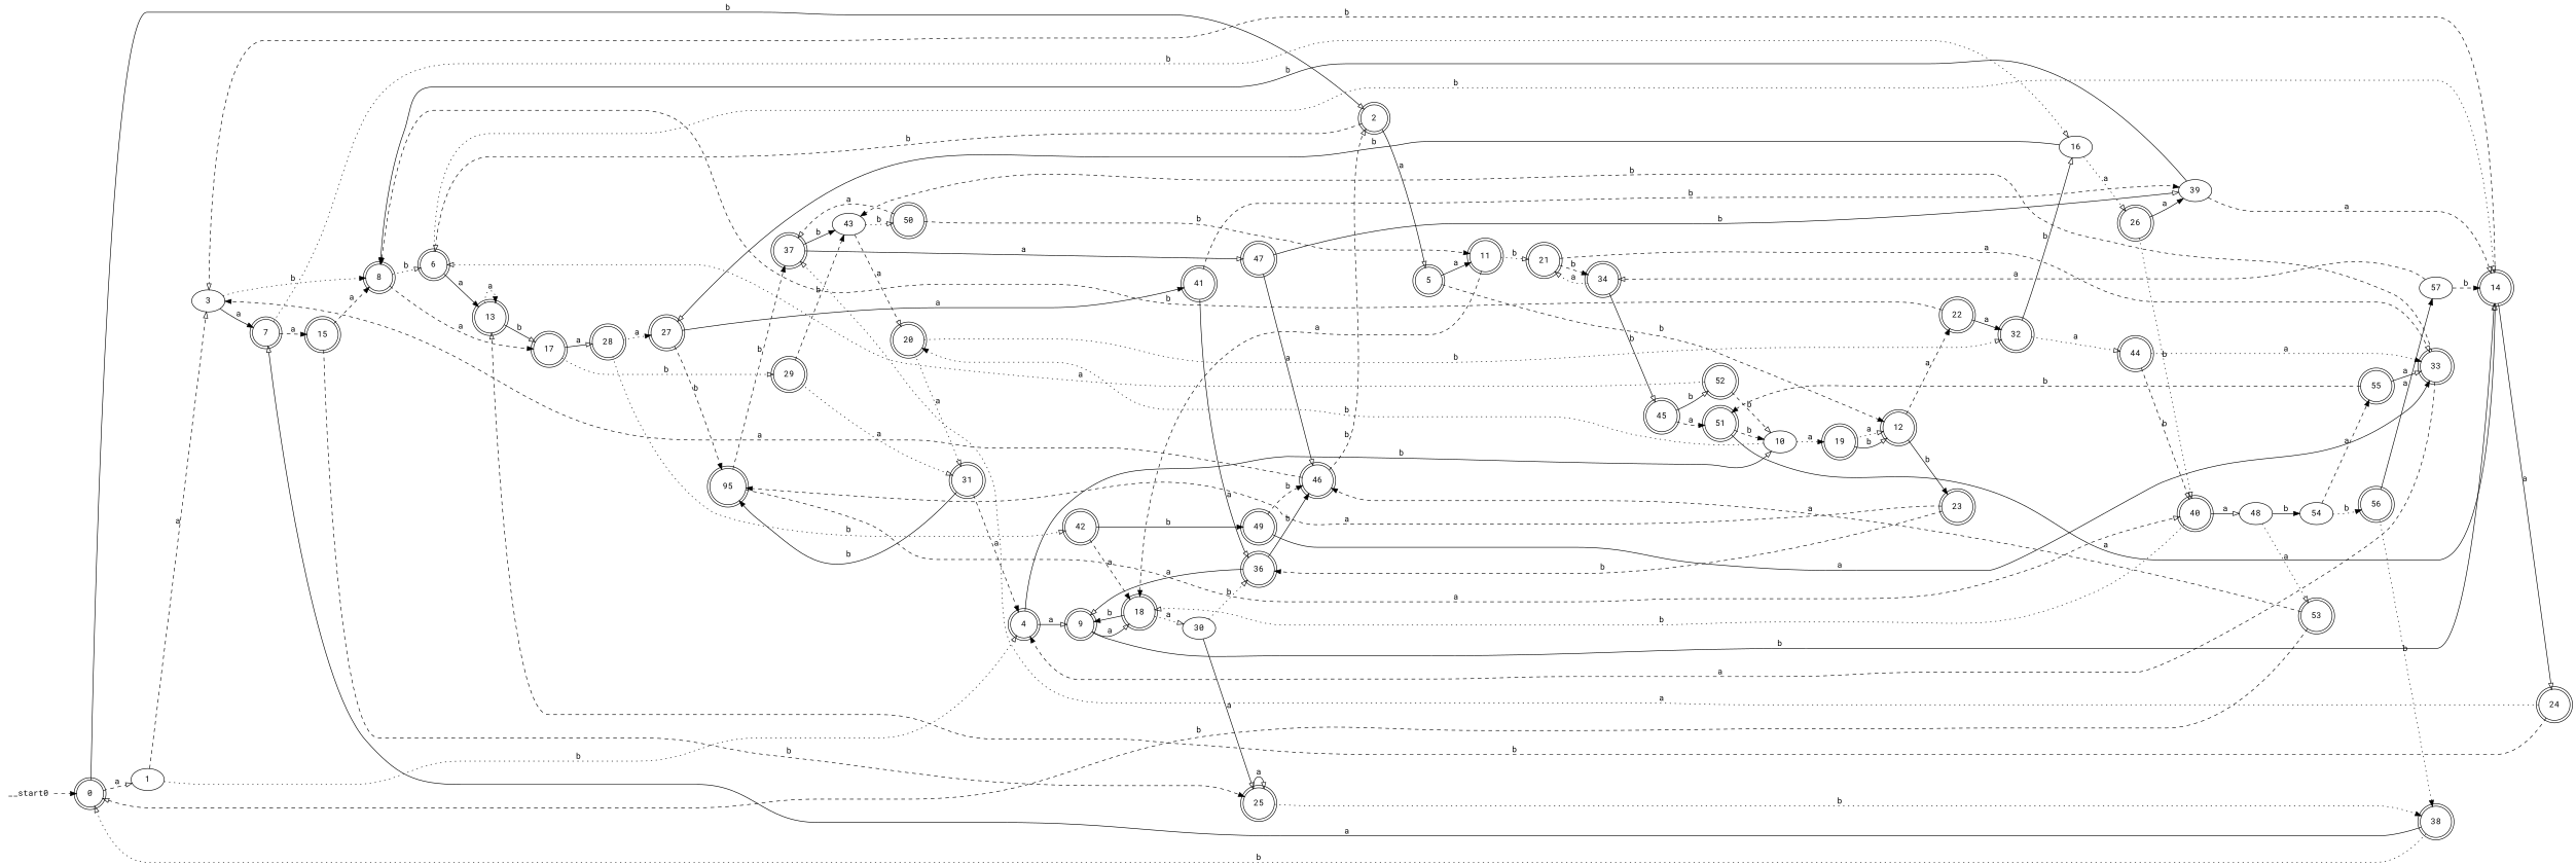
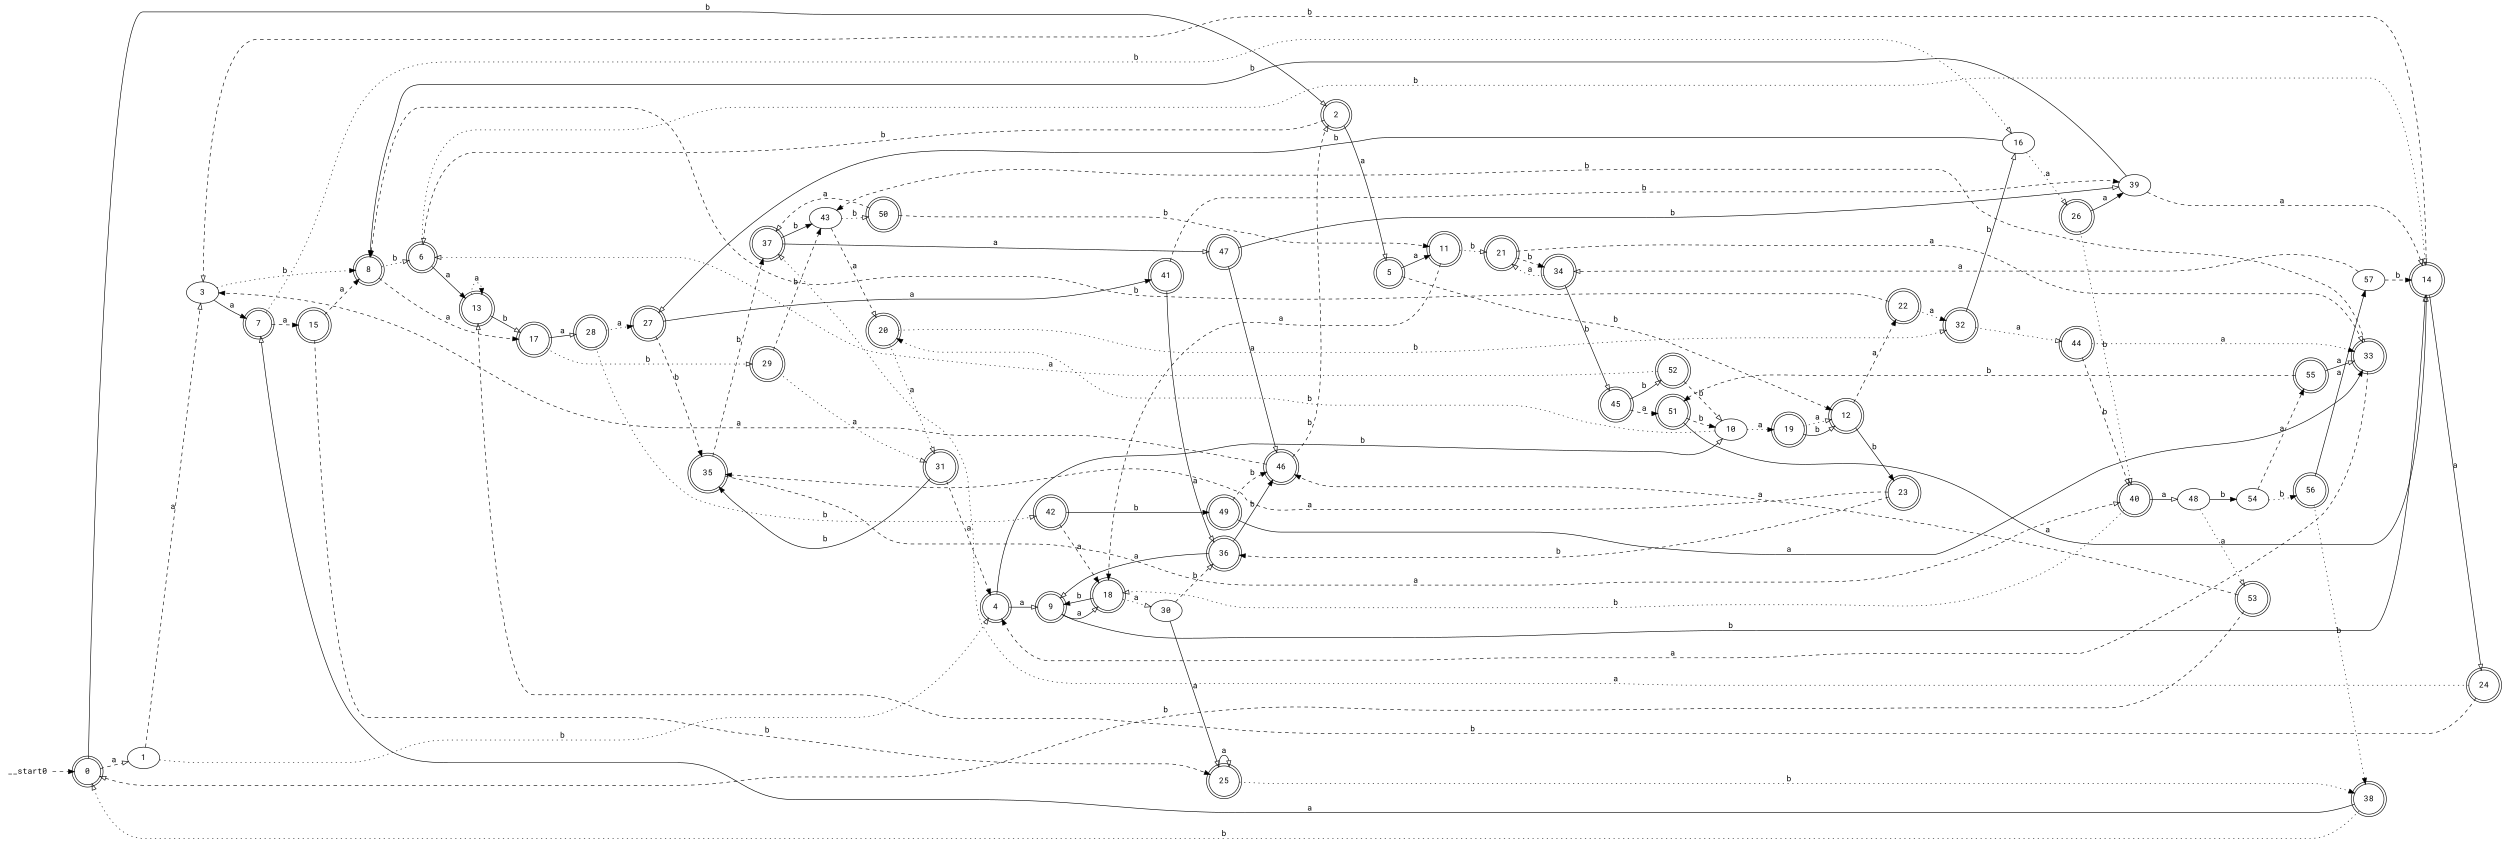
  digraph {
    fontname="Roboto Mono"
    rankdir=LR
    node [fontname="Roboto Mono" shape=doublecircle]
    edge [arrowhead=onormal fontname="Roboto Mono" style=dashed]
    __start0 [shape=none]
    0
    1 [shape=""]
    2
    3 [shape=""]
    4
    5
    6
    7
    8
    9
    10 [shape=""]
    11
    12
    13
    14
    15
    16 [shape=""]
    17
    18
    19
    20
    21
    22
    23
    24
    25
    26
    27
    28
    29
    30 [shape=""]
    31
    32
    33
    34
-   35 [label=95]
+   35
    36
    37
    38
    39 [shape=""]
    40
    41
    42
    43 [shape=""]
    44
    45
    46
    47
    48 [shape=""]
    49
    50
    51
    52
    53
    54 [shape=""]
    55
    56
    57 [shape=""]
    __start0 -> 0 [arrowhead=normal]
    0 -> 1 [label=a]
    0 -> 2 [label=b style=solid]
    1 -> 3 [label=a]
    1 -> 4 [label=b style=dotted]
    2 -> 5 [label=a style=solid]
    2 -> 6 [label=b]
    3 -> 7 [arrowhead=normal label=a style=solid]
    3 -> 8 [arrowhead=normal label=b style=dotted]
    4 -> 9 [label=a style=solid]
    4 -> 10 [label=b style=solid]
    5 -> 11 [arrowhead=normal label=a style=solid]
    5 -> 12 [arrowhead=normal label=b]
    6 -> 13 [arrowhead=normal label=a style=solid]
    6 -> 14 [label=b style=dotted]
    7 -> 15 [arrowhead=normal label=a]
    7 -> 16 [label=b style=dotted]
    8 -> 6 [label=b style=dotted]
    8 -> 17 [arrowhead=normal label=a]
    9 -> 14 [label=b style=solid]
    9 -> 18 [label=a style=solid]
    10 -> 19 [arrowhead=normal label=a style=dotted]
    10 -> 20 [arrowhead=normal label=b style=dotted]
    11 -> 18 [arrowhead=normal label=a]
    11 -> 21 [label=b style=dotted]
    12 -> 22 [arrowhead=normal label=a]
    12 -> 23 [arrowhead=normal label=b style=solid]
    13 -> 13 [arrowhead=normal label=a style=dotted]
    13 -> 17 [label=b style=solid]
    14 -> 3 [label=b]
    14 -> 24 [label=a style=solid]
    15 -> 8 [arrowhead=normal label=a]
    15 -> 25 [arrowhead=normal label=b]
    16 -> 26 [label=a style=dotted]
    16 -> 27 [label=b style=solid]
    17 -> 28 [label=a style=solid]
    17 -> 29 [label=b style=dotted]
    18 -> 9 [arrowhead=normal label=b style=solid]
    18 -> 30 [label=a style=dotted]
    19 -> 12 [label=a style=dotted]
    19 -> 12 [label=b style=solid]
    20 -> 31 [label=a style=dotted]
    20 -> 32 [label=b style=dotted]
    21 -> 33 [label=a]
    21 -> 34 [arrowhead=normal label=b]
    22 -> 8 [arrowhead=normal label=b]
-   22 -> 32 [arrowhead=normal label=a style=solid]
+   22 -> 32 [arrowhead=normal label=a style=dotted]
    23 -> 35 [arrowhead=normal label=a]
    23 -> 36 [arrowhead=normal label=b]
    24 -> 13 [label=b]
    24 -> 37 [label=a style=dotted]
    25 -> 25 [label=a style=solid]
    25 -> 38 [arrowhead=normal label=b style=dotted]
    26 -> 39 [arrowhead=normal label=a style=solid]
    26 -> 40 [label=b style=dotted]
    27 -> 35 [arrowhead=normal label=b]
    27 -> 41 [arrowhead=normal label=a style=solid]
    28 -> 27 [arrowhead=normal label=a style=dotted]
    28 -> 42 [label=b style=dotted]
    29 -> 31 [label=a style=dotted]
    29 -> 43 [arrowhead=normal label=b]
    30 -> 25 [label=a style=solid]
-   30 -> 36 [label=b style=dotted]
+   30 -> 36 [label=b]
    31 -> 4 [arrowhead=normal label=a]
    31 -> 35 [arrowhead=normal label=b style=solid]
    32 -> 16 [label=b style=solid]
    32 -> 44 [label=a style=dotted]
    33 -> 4 [arrowhead=normal label=a]
    33 -> 43 [arrowhead=normal label=b]
    34 -> 21 [label=a style=dotted]
    34 -> 45 [label=b style=solid]
    35 -> 37 [arrowhead=normal label=b]
    35 -> 40 [label=a]
    36 -> 9 [label=a style=solid]
    36 -> 46 [arrowhead=normal label=b style=solid]
    37 -> 43 [arrowhead=normal label=b style=solid]
    37 -> 47 [label=a style=solid]
    38 -> 0 [label=b style=dotted]
    38 -> 7 [label=a style=solid]
    39 -> 8 [arrowhead=normal label=b style=solid]
    39 -> 14 [label=a]
    40 -> 18 [label=b style=dotted]
    40 -> 48 [label=a style=solid]
    41 -> 36 [label=a style=solid]
    41 -> 39 [arrowhead=normal label=b]
    42 -> 18 [arrowhead=normal label=a]
    42 -> 49 [arrowhead=normal label=b style=solid]
    43 -> 20 [label=a]
    43 -> 50 [label=b style=dotted]
    44 -> 33 [arrowhead=normal label=a style=dotted]
    44 -> 40 [label=b]
    45 -> 51 [arrowhead=normal label=a]
    45 -> 52 [label=b style=solid]
    46 -> 2 [label=b]
    46 -> 3 [arrowhead=normal label=a]
    47 -> 39 [label=b style=solid]
    47 -> 46 [label=a style=solid]
    48 -> 53 [label=a style=dotted]
    48 -> 54 [arrowhead=normal label=b style=solid]
    49 -> 33 [arrowhead=normal label=a style=solid]
    49 -> 46 [arrowhead=normal label=b]
    50 -> 11 [arrowhead=normal label=b]
    50 -> 37 [label=a]
    51 -> 10 [arrowhead=normal label=b]
    51 -> 14 [label=a style=solid]
    52 -> 6 [label=a style=dotted]
    52 -> 10 [label=b]
    53 -> 0 [label=b]
    53 -> 46 [arrowhead=normal label=a]
    54 -> 55 [arrowhead=normal label=a]
    54 -> 56 [arrowhead=normal label=b style=dotted]
    55 -> 33 [label=a style=solid]
    55 -> 51 [arrowhead=normal label=b]
    56 -> 38 [arrowhead=normal label=b style=dotted]
    56 -> 57 [arrowhead=normal label=a style=solid]
    57 -> 14 [arrowhead=normal label=b]
    57 -> 34 [label=a]
  }
